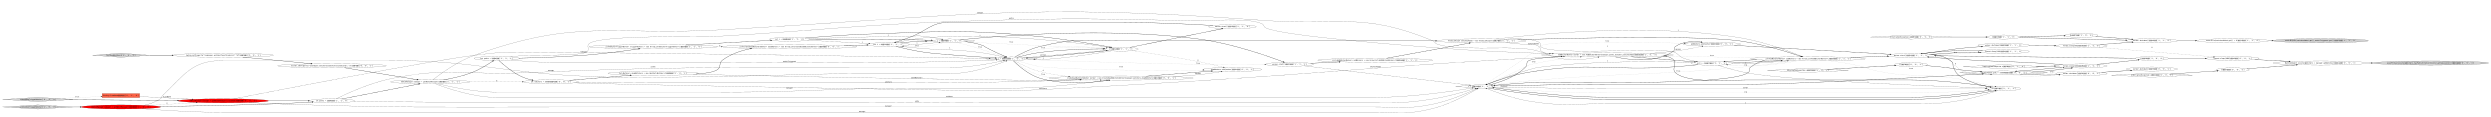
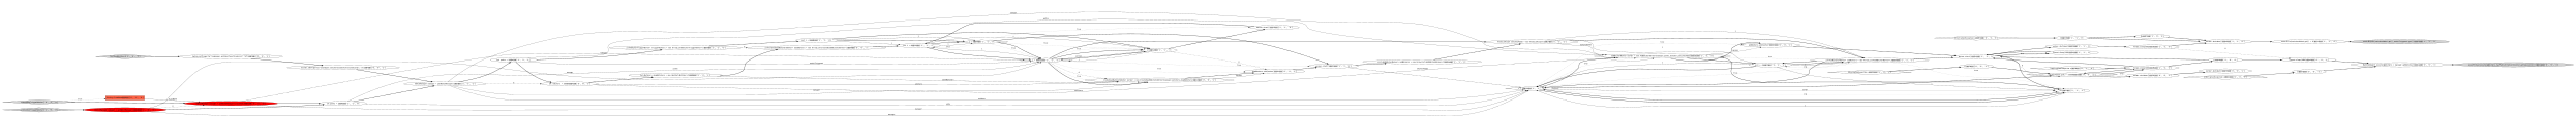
  digraph {
    fontname="JetBrains Mono"
    rankdir=LR
    node [fillcolor=white fontname="JetBrains Mono" shape=ellipse style=filled]
    edge [fontname="JetBrains Mono" style=bold]
    n1 [label="int watchers = 100000@@@7@@@['0', '0', '1']"]
    n2 [label="CreateDeadWatchersWorker worker = new CreateDeadWatchersWorker(manager,watchers,deadWatchers)@@@13@@@['0', '0', '1']"]
    n3 [label="Set<Watcher> deadWatchers = new HashSet<Watcher>()@@@8@@@['0', '0', '1']"]
    n4 [label="AddWatcherWorker worker = new AddWatcherWorker(manager,paths,watchers,watchesAdded)@@@22@@@['1', '1', '1']"]
    n5 [label="deadWorkers.add(worker)@@@14@@@['0', '0', '1']"]
    n6 [label="List<CreateDeadWatchersWorker> deadWorkers = new ArrayList<CreateDeadWatchersWorker>()@@@9@@@['0', '0', '1']"]
    n7 [label="addWorkers.add(worker)@@@23@@@['0', '0', '1']"]
    n8 [label="int i = 0@@@19@@@['1', '1', '1']"]
    n9 [label="{}@@@42@@@['0', '0', '1']"]
    n10 [label="WatchesReport existingWatchers = manager.getWatches()@@@44@@@['0', '0', '1']"]
    n11 [fillcolor=lightgray label="assertFalse(existingWatchers.hasPaths(((ServerCnxn)w).getSessionId()))@@@46@@@['0', '0', '1']"]
    n12 [label="worker.start()@@@24@@@['1', '1', '1']"]
    n13 [label="i++@@@21@@@['1', '1', '1']"]
    n14 [label="watchesAdded.get() < 50000@@@26@@@['0', '0', '1']" shape=diamond]
    n15 [label="worker.shutdown()@@@32@@@['1', '1', '0']"]
    n16 [label="Thread.sleep(100)@@@26@@@['1', '1', '0']"]
    n17 [label="i < 5@@@20@@@['1', '1', '1']" shape=diamond]
    n18 [label="Thread.sleep(100)@@@28@@@['1', '1', '1']"]
    n19 [label="worker.shutdown()@@@34@@@['0', '0', '1']"]
    n20 [label="List<AddWatcherWorker> addWorkers = new ArrayList<AddWatcherWorker>()@@@18@@@['1', '1', '1']"]
    n21 [label="Thread.sleep(500)@@@35@@@['1', '1', '0']"]
    n22 [label="Thread.sleep(2000)@@@40@@@['0', '0', '1']"]
    n23 [label="worker.shutdown()@@@40@@@['1', '1', '0']"]
    n24 [label="assertTrue(watchesAdded.get() > 0)@@@42@@@['1', '1', '0']"]
    n25 [label="i < 5@@@11@@@['1', '1', '1']" shape=diamond]
    n26 [label="AtomicInteger watchesAdded = new AtomicInteger()@@@17@@@['1', '1', '1']"]
    n27 [label="worker.start()@@@15@@@['1', '1', '1']"]
    n28 [label="i++@@@12@@@['1', '1', '1']"]
    n29 [label="List<AddWatcherWorker> addWorkers = new ArrayList<AddWatcherWorker>()@@@16@@@['1', '1', '0']"]
    n30 [label="worker.start()@@@13@@@['1', '1', '0']"]
    n31 [fillcolor=lightgray label="testDeadWatchers['0', '0', '1']" shape=diamond]
    n32 [label="System.setProperty(\"zookeeper.watcherCleanThreshold\",\"10\")@@@3@@@['0', '0', '1']"]
    n33 [label="System.setProperty(\"zookeeper.watcherCleanIntervalInSeconds\",\"1\")@@@4@@@['0', '0', '1']"]
    n34 [label="IWatchManager manager = getWatchManager()@@@5@@@['1', '1', '1']"]
    n35 [label="int paths = 1@@@6@@@['1', '1', '1']"]
    n36 [label="int i = 0@@@10@@@['1', '1', '1']"]
    n37 [label="i < 5@@@9@@@['1', '1', '0']" shape=diamond]
    n38 [fillcolor=tomato label="String className@@@2@@@['0', '1', '0']" shape=box]
    n39 [fillcolor=red label="IWatchManager manager = getWatchManager(className)@@@3@@@['0', '1', '0']"]
    n40 [label="int paths = 1@@@4@@@['1', '1', '0']"]
    n41 [label="{}@@@28@@@['1', '0', '0']"]
    n42 [label="int i = 0@@@8@@@['1', '1', '0']"]
    n43 [label="List<WatcherTriggerWorker> triggerWorkers = new ArrayList<WatcherTriggerWorker>()@@@7@@@['1', '1', '0']"]
    n44 [label="InterruptedException e@@@28@@@['0', '1', '0']" shape=diamond]
    n45 [fillcolor=lightgray label="testAddAndTriggerWatcher['1', '0', '0']" shape=diamond]
    n46 [fillcolor=red label="IWatchManager manager = getWatchManager()@@@3@@@['1', '0', '0']"]
    n47 [label="InterruptedException e@@@37@@@['0', '1', '0']" shape=diamond]
    n48 [label="{}@@@37@@@['1', '1', '0']"]
    n49 [label="{}@@@37@@@['1', '0', '0']"]
    n50 [fillcolor=lightgray label="testAddAndTriggerWatcher['0', '1', '0']" shape=diamond]
    n51 [label="InterruptedException e@@@42@@@['0', '0', '1']" shape=diamond]
    n52 [label="worker.shutdown()@@@37@@@['0', '0', '1']"]
    n53 [label="InterruptedException e@@@30@@@['0', '0', '1']" shape=diamond]
    n54 [label="{}@@@30@@@['0', '0', '1']"]
    n55 [fillcolor=lightgray label="assertEquals(watchesAdded.get(),watchTriggered.get())@@@43@@@['1', '1', '0']"]
    n1 -> n2 [label=watchers style=solid]
    n1 -> n3
    n1 -> n4 [label=watchers style=solid]
    n2 -> n5
    n2 -> n5 [label=worker style=solid]
    n3 -> n2 [label=deadWatchers style=solid]
    n3 -> n6
    n4 -> n7
    n4 -> n7 [label=worker style=solid]
    n4 -> n8
+   n5 -> n27
    n6 -> n36
    n7 -> n12
    n8 -> n13 [label=i style=solid]
    n8 -> n17
    n8 -> n17 [label=i style=solid]
    n8 -> n20
    n8 -> n20 [label=i style=solid]
    n9 -> n10
    n10 -> n11
    n12 -> n13
    n12 -> n14 [label=0 style=dashed]
    n12 -> n15
    n12 -> n16 [label=true style=dotted]
    n12 -> n16
    n13 -> n4
    n13 -> n17 [label=i style=solid]
    n13 -> n17
    n14 -> n18 [label=true style=dotted]
    n14 -> n18
    n14 -> n19
    n15 -> n21
    n16 -> n12
    n17 -> n4 [label=true style=dotted]
    n17 -> n4
    n17 -> n7 [label=true style=dotted]
    n17 -> n13 [label=true style=dotted]
    n17 -> n13 [label=worker style=solid]
    n17 -> n13
    n17 -> n14
    n18 -> n12
    n18 -> n14
    n18 -> n41
    n19 -> n52
    n20 -> n4 [label=true style=dotted]
    n20 -> n8 [label=true style=dotted]
    n20 -> n8
    n20 -> n12
    n20 -> n13 [label=true style=dotted]
    n20 -> n17
    n20 -> n17 [label=true style=dotted]
    n21 -> n22 [label=0 style=dashed]
    n21 -> n23
    n22 -> n10
    n23 -> n24
    n24 -> n55
    n25 -> n2
    n25 -> n2 [label=0 style=dashed]
    n25 -> n2 [label=true style=dotted]
    n25 -> n5 [label=true style=dotted]
    n25 -> n26
    n25 -> n27 [label=true style=dotted]
    n25 -> n28 [label=true style=dotted]
    n25 -> n28
    n25 -> n28 [label=worker style=solid]
    n26 -> n4 [label=watchesAdded style=solid]
    n26 -> n8 [label=i style=solid]
    n26 -> n20
    n26 -> n20 [label=i style=solid]
    n27 -> n17 [label=watchesAdded style=solid]
    n27 -> n29
    n28 -> n5 [label=0 style=dashed]
    n28 -> n25
    n28 -> n25 [label=i style=solid]
    n28 -> n30
    n29 -> n26
    n30 -> n36
    n31 -> n32
    n32 -> n33
    n33 -> n34
    n34 -> n1 [label=0 style=dashed]
    n34 -> n2 [label=manager style=solid]
    n34 -> n4 [label=manager style=solid]
    n34 -> n17 [label=watchers style=solid]
    n34 -> n35
    n35 -> n1
    n35 -> n4 [label=paths style=solid]
    n35 -> n25 [label=watchTriggered style=solid]
    n35 -> n43
    n36 -> n25 [label=i style=solid]
    n36 -> n25
    n36 -> n28 [label=i style=solid]
    n36 -> n37
    n36 -> n37 [label=i style=solid]
    n37 -> n25
    n37 -> n25 [label=true style=dotted]
    n37 -> n27
    n37 -> n28 [label=true style=dotted]
+   n37 -> n30 [label=true style=dotted]
    n37 -> n36 [label=true style=dotted]
    n38 -> n39 [label=className style=solid]
    n39 -> n17 [label=manager style=solid]
    n39 -> n25 [label=manager style=solid]
    n39 -> n40
    n40 -> n17 [label=paths style=solid]
    n40 -> n25 [label=paths style=solid]
    n40 -> n34
    n41 -> n12
    n41 -> n22
    n42 -> n28
    n42 -> n36 [label=i style=solid]
    n42 -> n37 [label=i style=solid]
    n42 -> n37
    n43 -> n6 [label=0 style=dashed]
    n43 -> n42
    n44 -> n18
    n45 -> n46
    n46 -> n17 [label=manager style=solid]
    n46 -> n25 [label=manager style=solid]
    n46 -> n39 [label=0 style=dashed]
    n46 -> n40
    n47 -> n48
    n48 -> n23
    n48 -> n49
    n49 -> n23
    n50 -> n38 [label=true style=dotted]
    n50 -> n39
    n51 -> n9
    n53 -> n54
    n54 -> n14
  }
